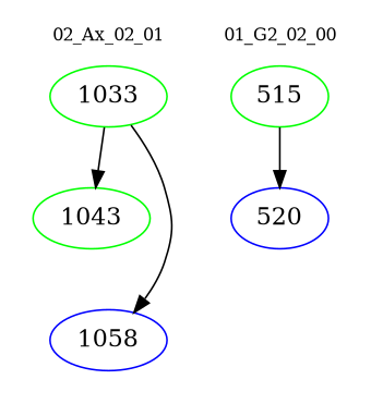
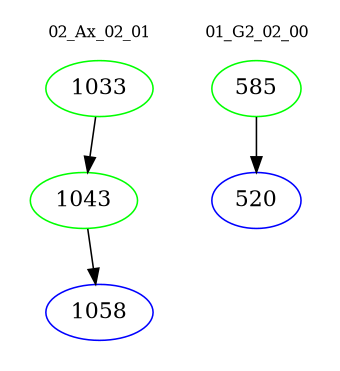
  digraph {
    node [color=green]
    edge [color=black]
    n1 [label=1033]
    n2 [label=1043]
    n3 [color=blue label=1058]
-   n4 [label=515]
+   n4 [label=585]
    n5 [color=blue label=520]
    subgraph cluster_1 {
      color=white
      fontsize=10
      label="02_Ax_02_01"
      n1
      n2
      n3
    }
    subgraph cluster_2 {
      color=white
      fontsize=10
      label="01_G2_02_00"
      n4
      n5
    }
    n1 -> n2
-   n1 -> n3
+   n2 -> n3
    n4 -> n5
  }
